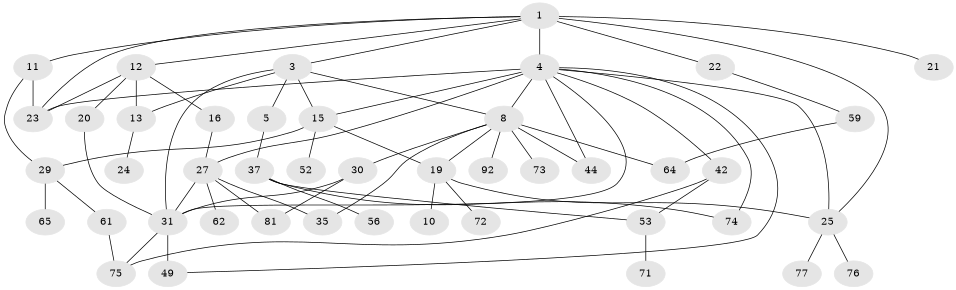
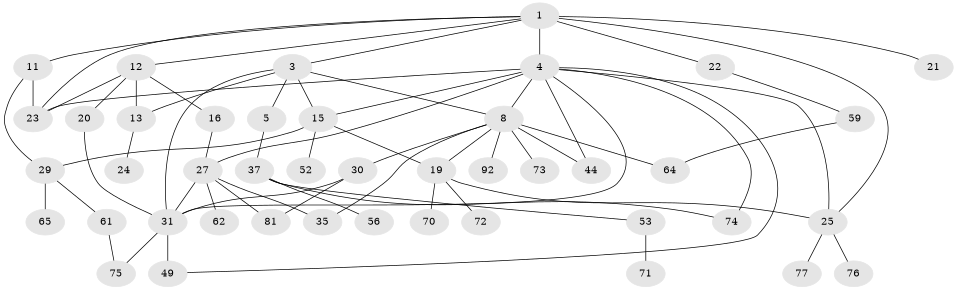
  graph {
    node [color=gray90 style=filled]
    1 [super="+2+18"]
    3 [super="+39+48"]
    4 [super="+55+14+38+58+6"]
    11 [super="+84"]
    12
    21
    22
    23 [super="+79"]
    25 [super="+28"]
    5 [super="+51"]
    8 [super="+26"]
    13 [super="+17"]
    15
    31 [super="+32+78+40+63+69"]
    44
    27 [super="+36"]
-   42 [super="+57"]
    74
    49 [super="+54+86"]
    29 [super="+33"]
    16
    20
    59
    76
    77
    37 [super="+50+46"]
    19 [super="+45"]
    30
    35
    64 [super="+67"]
    73
    n32 [label=92]
    24
    52
    75
    81 [super="+85"]
    62 [super="+89"]
    53
    56 [super="+80"]
-   70 [label=10]
+   70
    72
    61 [super="+87"]
    65
    71
    1 -- 3
    1 -- 4 [weight=3]
    1 -- 11
    1 -- 12
    1 -- 21
    1 -- 22
    1 -- 23
    1 -- 25
    3 -- 5
    3 -- 8
    3 -- 13
    3 -- 15
    3 -- 31
    4 -- 23
    4 -- 25
    4 -- 8 [weight=2]
    4 -- 15
    4 -- 31
    4 -- 44
    4 -- 27
-   4 -- 42
    4 -- 74
    4 -- 49
    11 -- 23
    11 -- 29
    12 -- 23
    12 -- 13
    12 -- 16
    12 -- 20
    22 -- 59
    25 -- 76
    25 -- 77
    5 -- 37
    8 -- 44
    8 -- 19
    8 -- 30
    8 -- 35
    8 -- 64
    8 -- 73
    8 -- n32
    13 -- 24
    15 -- 29
    15 -- 19
    15 -- 52
    31 -- 49 [weight=3]
    31 -- 75
    27 -- 31
    27 -- 35
    27 -- 81
    27 -- 62
-   42 -- 75
-   42 -- 53
    29 -- 61
    29 -- 65
    16 -- 27
    20 -- 31
    59 -- 64
    37 -- 74
    37 -- 53
    37 -- 56
    19 -- 25
    19 -- 70
    19 -- 72
    30 -- 31
    30 -- 81
    53 -- 71
    61 -- 75
  }
